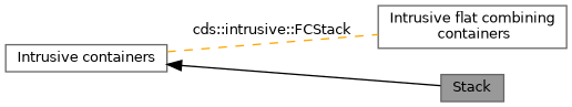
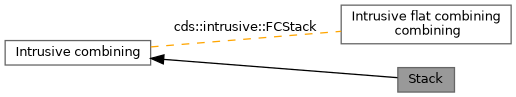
  digraph {
    rankdir=LR
    node [color=grey40 fillcolor=white fontname=Helvetica fontsize=10 shape=box style=filled]
    edge [fontname=Helvetica fontsize=10 labelfontname=Helvetica labelfontsize=10 shape=plaintext]
-   n1 [height=0.2 label="Intrusive flat combining\l containers" width=0.4]
-   n2 [height=0.2 label="Intrusive containers" width=0.4]
+   n1 [height=0.2 label="Intrusive flat combining\l combining" width=0.4]
+   n2 [height=0.2 label="Intrusive combining" width=0.4]
    n3 [color=gray40 fillcolor=grey60 fontcolor=black height=0.2 label=Stack width=0.4]
    n2 -> n1 [color=orange dir=none label="cds::intrusive::FCStack" style=dashed]
    n2 -> n3 [dir=back style=solid]
  }
